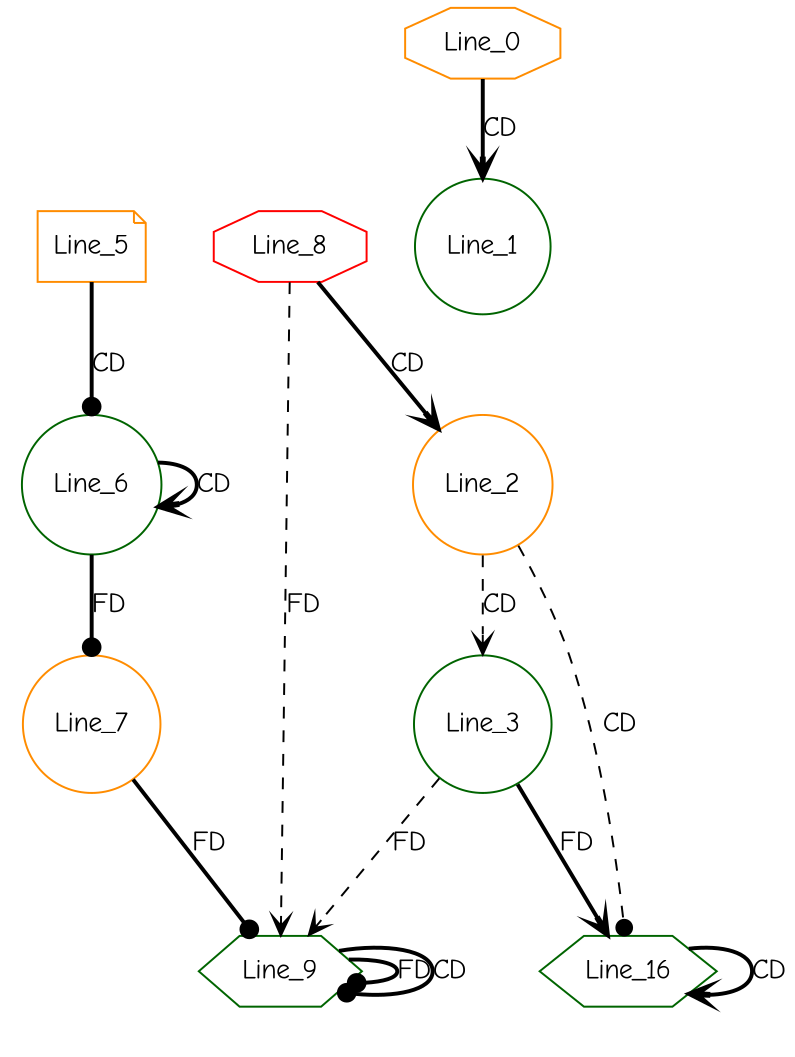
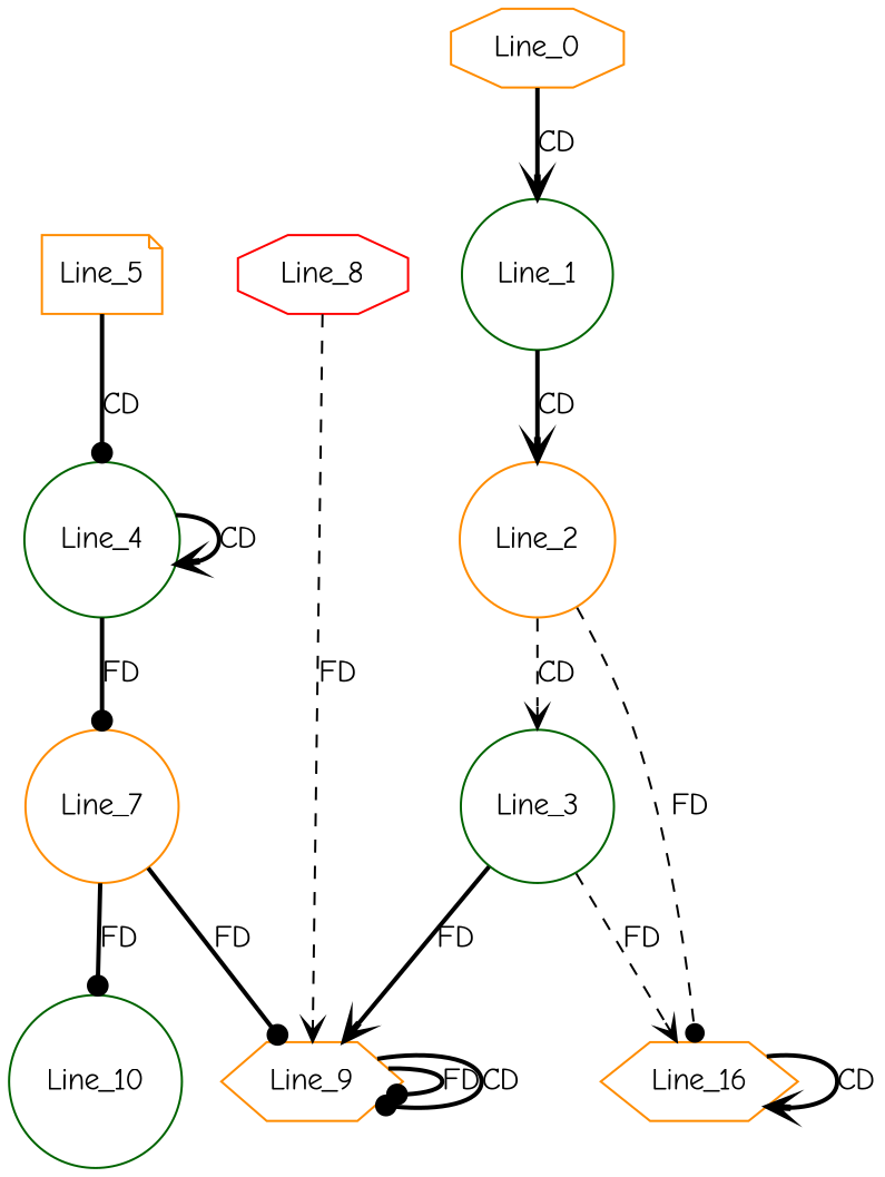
  digraph {
    fontname="Comic Neue"
    node [color=darkgreen fontname="Comic Neue" shape=circle]
    edge [arrowhead=vee fontname="Comic Neue" style=bold]
    Line_0 [color=darkorange shape=octagon]
    Line_1
    Line_2 [color=darkorange]
    Line_3
-   Line_16 [shape=hexagon]
-   Line_9 [shape=hexagon]
-   Line_6
+   Line_16 [color=darkorange shape=hexagon]
+   Line_9 [color=darkorange shape=hexagon]
+   Line_6 [label=Line_4]
    Line_7 [color=darkorange]
+   Line_10
    Line_5 [color=darkorange shape=note]
    Line_8 [color=red shape=octagon]
    Line_0 -> Line_1 [label=CD]
-   Line_8 -> Line_2 [label=CD]
+   Line_1 -> Line_2 [label=CD]
    Line_2 -> Line_3 [label=CD style=dashed]
-   Line_2 -> Line_16 [arrowhead=dot label=CD style=dashed]
-   Line_3 -> Line_16 [label=FD]
-   Line_3 -> Line_9 [label=FD style=dashed]
+   Line_2 -> Line_16 [arrowhead=dot label=FD style=dashed]
+   Line_3 -> Line_16 [label=FD style=dashed]
+   Line_3 -> Line_9 [label=FD]
    Line_16 -> Line_16 [label=CD]
    Line_9 -> Line_9 [arrowhead=dot label=FD]
    Line_9 -> Line_9 [arrowhead=dot label=CD]
    Line_6 -> Line_6 [label=CD]
    Line_6 -> Line_7 [arrowhead=dot label=FD]
    Line_7 -> Line_9 [arrowhead=dot label=FD]
+   Line_7 -> Line_10 [arrowhead=dot label=FD]
    Line_5 -> Line_6 [arrowhead=dot label=CD]
    Line_8 -> Line_9 [label=FD style=dashed]
  }
